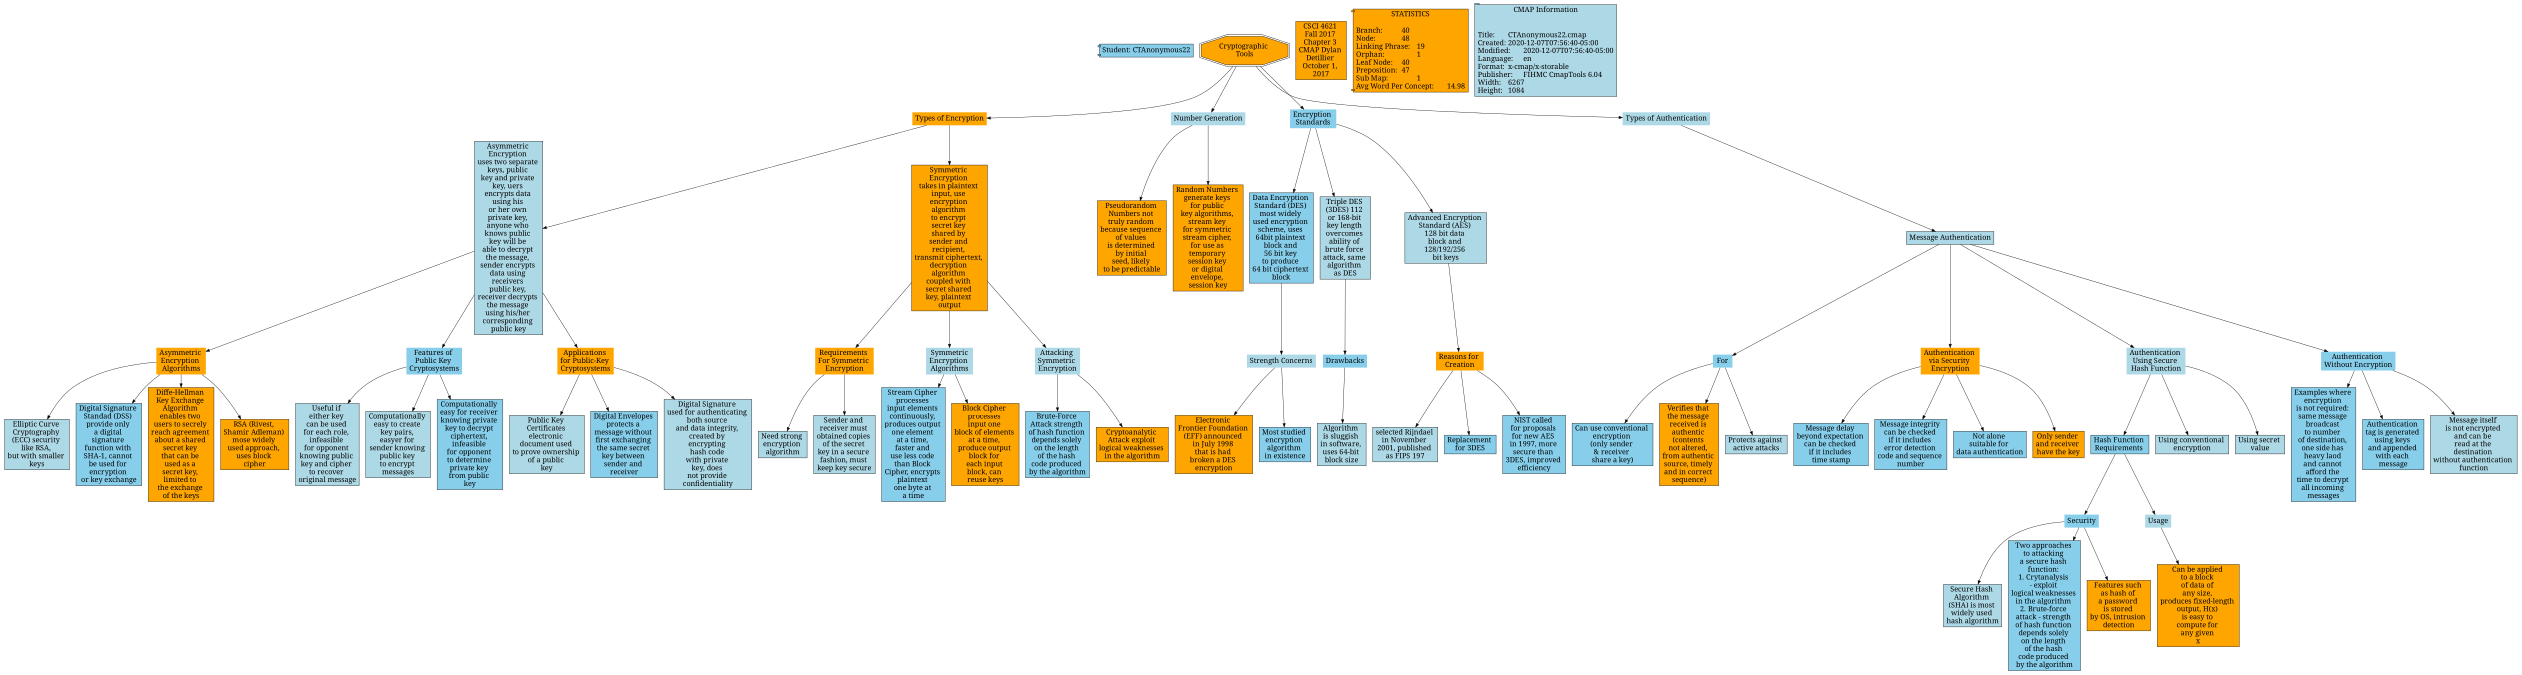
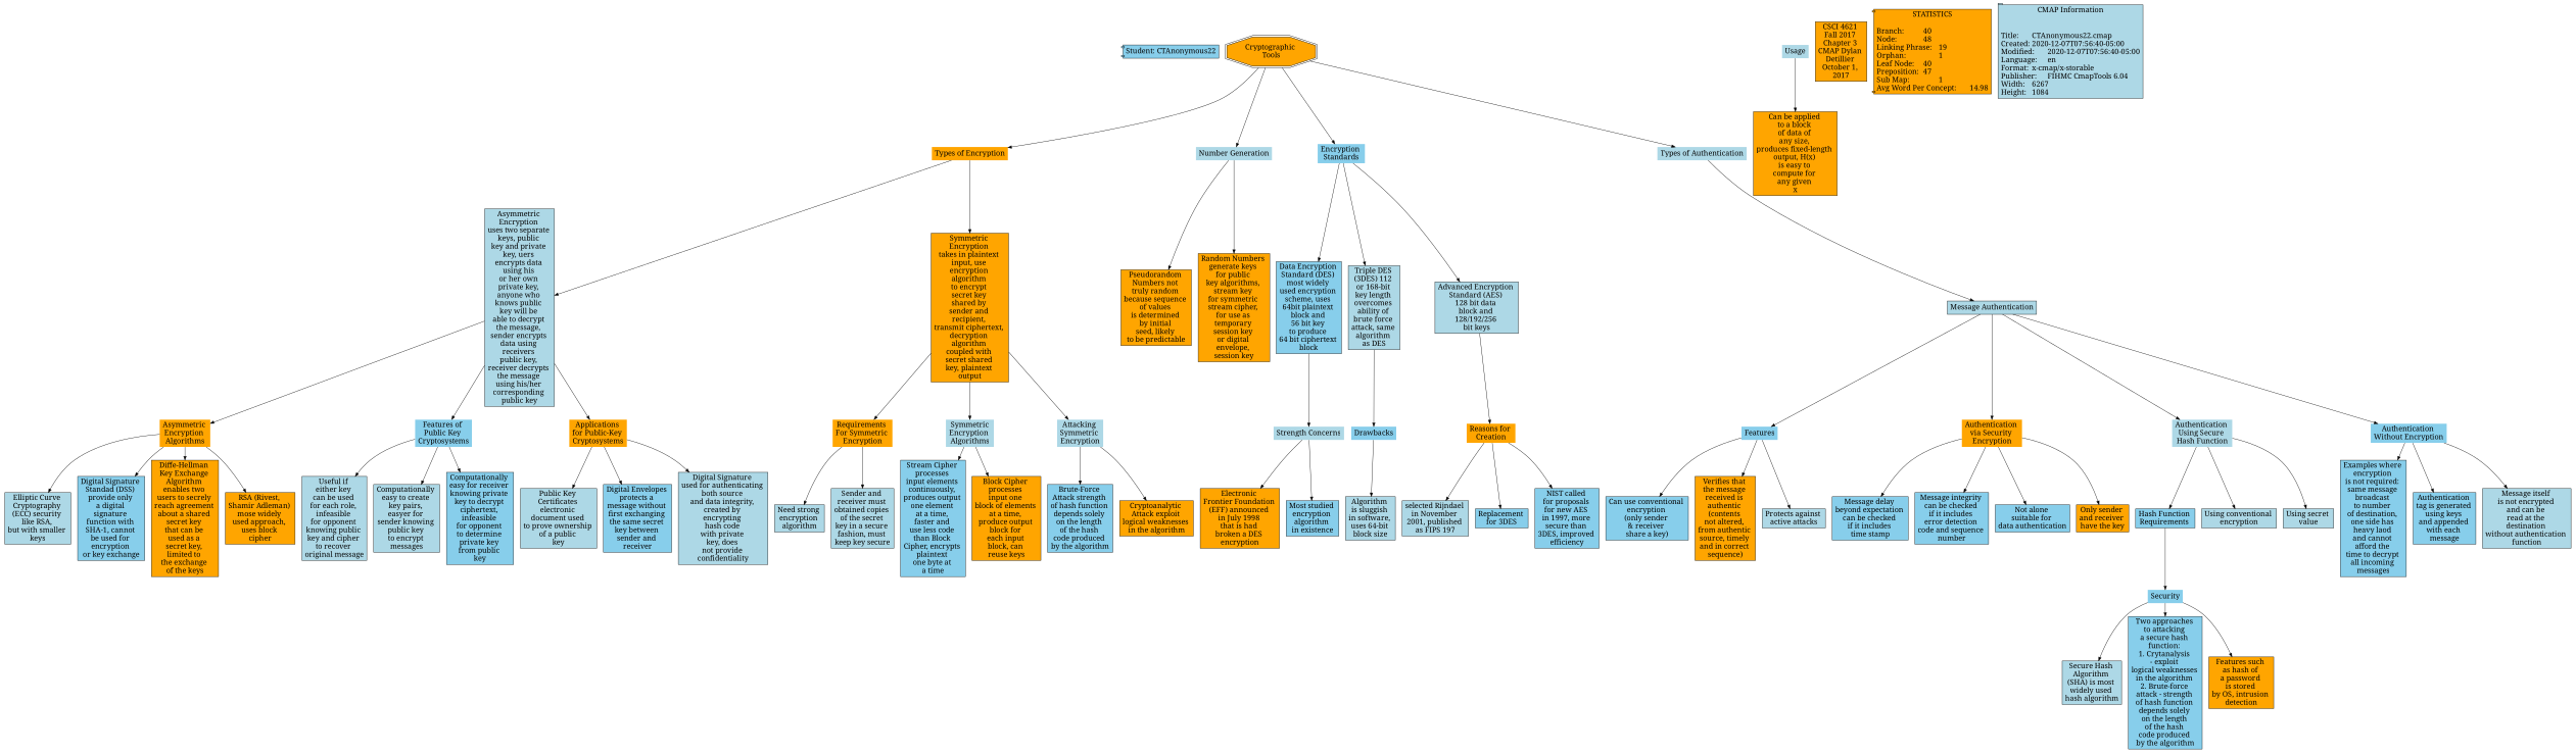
  digraph {
    fontname="Noto Serif"
    node [fillcolor=lightblue fontname="Noto Serif" fontsize=20 shape=rect style=filled]
    edge [constraint=true fontname="Noto Serif"]
    n1 [fillcolor=skyblue label="Student: CTAnonymous22" shape=component]
-   n2 [fillcolor=skyblue label=For shape=none]
+   n2 [fillcolor=skyblue label=Features shape=none]
    n3 [fillcolor=skyblue label="Can use conventional \nencryption \n(only sender \n& receiver \nshare a key)\n"]
    n4 [fillcolor=orange label="Verifies that \nthe message \nreceived is \nauthentic \n(contents \nnot altered, \nfrom authentic \nsource, timely \nand in correct \nsequence)"]
    n5 [label="Protects against \nactive attacks\n"]
    n6 [fillcolor=skyblue label=Security shape=none]
    n7 [label="Secure Hash \nAlgorithm \n(SHA) is most \nwidely used \nhash algorithm\n"]
    n8 [fillcolor=skyblue label="Two approaches \nto attacking \na secure hash \nfunction: \n1. Crytanalysis \n- exploit \nlogical weaknesses \nin the algorithm \n2. Brute-force \nattack - strength \nof hash function \ndepends solely \non the length \nof the hash \ncode produced \nby the algorithm\n"]
    n9 [fillcolor=orange label="Features such \nas hash of \na password \nis stored \nby OS, intrusion \ndetection"]
    n10 [fillcolor=skyblue label="Hash Function \nRequirements \n"]
    n11 [label=Usage shape=none]
    n12 [fillcolor=orange label="Can be applied \nto a block \nof data of \nany size, \nproduces fixed-length \noutput, H(x) \nis easy to \ncompute for \nany given \nx"]
    n13 [label="Message Authentication\n"]
    n14 [fillcolor=orange label="Authentication \nvia Security \nEncryption" shape=none]
    n15 [label="Authentication \nUsing Secure \nHash Function\n" shape=none]
    n16 [fillcolor=skyblue label="Authentication \nWithout Encryption\n" shape=none]
    n17 [fillcolor=skyblue label="Message delay \nbeyond expectation \ncan be checked \nif it includes \ntime stamp\n"]
    n18 [fillcolor=skyblue label="Message integrity \ncan be checked \nif it includes \nerror detection \ncode and sequence \nnumber"]
    n19 [fillcolor=skyblue label="Not alone \nsuitable for \ndata authentication\n"]
    n20 [fillcolor=orange label="Only sender \nand receiver \nhave the key\n"]
    n21 [label="Using conventional \nencryption"]
    n22 [label="Using secret \nvalue"]
    n23 [fillcolor=skyblue label="Examples where \nencryption \nis not required: \nsame message \nbroadcast \nto number \nof destination, \none side has \nheavy laod \nand cannot \nafford the \ntime to decrypt \nall incoming \nmessages"]
    n24 [fillcolor=skyblue label="Authentication \ntag is generated \nusing keys \nand appended \nwith each \nmessage"]
    n25 [label="Message itself \nis not encrypted \nand can be \nread at the \ndestination \nwithout authentication \nfunction"]
    n26 [fillcolor=orange label="Types of Encryption\n" shape=none]
    n27 [label="Asymmetric \nEncryption \nuses two separate \nkeys, public \nkey and private \nkey, uers \nencrypts data \nusing his \nor her own \nprivate key, \nanyone who \nknows public \nkey will be \nable to decrypt \nthe message, \nsender encrypts \ndata using \nreceivers \npublic key, \nreceiver decrypts \nthe message \nusing his/her \ncorresponding \npublic key\n"]
    n28 [fillcolor=orange label="Symmetric \nEncryption \ntakes in plaintext \ninput, use \nencryption \nalgorithm \nto encrypt \nsecret key \nshared by \nsender and \nrecipient, \ntransmit ciphertext, \ndecryption \nalgorithm \ncoupled with \nsecret shared \nkey, plaintext \noutput"]
    n29 [fillcolor=orange label="Asymmetric \nEncryption \nAlgorithms" shape=none]
    n30 [fillcolor=skyblue label="Features of \nPublic Key \nCryptosystems" shape=none]
    n31 [fillcolor=orange label="Applications \nfor Public-Key \nCryptosystems" shape=none]
    n32 [fillcolor=orange label="Requirements \nFor Symmetric \nEncryption" shape=none]
    n33 [label=" Symmetric \nEncryption \nAlgorithms" shape=none]
    n34 [label="Attacking \nSymmetric \nEncryption" shape=none]
    n35 [label="Elliptic Curve \nCryptography \n(ECC) security \nlike RSA, \nbut with smaller \nkeys"]
    n36 [fillcolor=skyblue label="Digital Signature \nStandad (DSS) \nprovide only \na digital \nsignature \nfunction with \nSHA-1, cannot \nbe used for \nencryption \nor key exchange\n"]
    n37 [fillcolor=orange label="Diffe-Hellman \nKey Exchange \nAlgorithm \nenables two \nusers to secrely \nreach agreement \nabout a shared \nsecret key \nthat can be \nused as a \nsecret key, \nlimited to \nthe exchange \nof the keys\n"]
    n38 [fillcolor=orange label="RSA (Rivest, \nShamir Adleman) \nmose widely \nused approach, \nuses block \ncipher"]
    n39 [label="Useful if \neither key \ncan be used \nfor each role, \ninfeasible \nfor opponent \nknowing public \nkey and cipher \nto recover \noriginal message\n"]
    n40 [label="Computationally \neasy to create \nkey pairs, \neasyer for \nsender knowing \npublic key \nto encrypt \nmessages"]
    n41 [fillcolor=skyblue label="Computationally \neasy for receiver \nknowing private \nkey to decrypt \nciphertext, \ninfeasible \nfor opponent \nto determine \nprivate key \nfrom public \nkey"]
    n42 [label="Public Key \nCertificates \nelectronic \ndocument used \nto prove ownership \nof a public \nkey"]
    n43 [fillcolor=skyblue label="Digital Envelopes \nprotects a \nmessage without \nfirst exchanging \nthe same secret \nkey between \nsender and \nreceiver"]
    n44 [label="Digital Signature \nused for authenticating \nboth source \nand data integrity, \ncreated by \nencrypting \nhash code \nwith private \nkey, does \nnot provide \nconfidentiality"]
    n45 [label="Need strong \nencryption \nalgorithm"]
    n46 [label="Sender and \nreceiver must \nobtained copies \nof the secret \nkey in a secure \nfashion, must \nkeep key secure\n"]
    n47 [label="Number Generation\n" shape=none]
    n48 [fillcolor=orange label="Pseudorandom \nNumbers not \ntruly random \nbecause sequence \nof values \nis determined \nby initial \nseed, likely \nto be predictable\n"]
    n49 [fillcolor=orange label="Random Numbers \ngenerate keys \nfor public \nkey algorithms, \nstream key \nfor symmetric \nstream cipher, \nfor use as \ntemporary \nsession key \nor digital \nenvelope, \nsession key\n"]
    n50 [fillcolor=orange label="Cryptographic \nTools" shape=doubleoctagon]
    n51 [fillcolor=skyblue label="Encryption \nStandards" shape=none]
    n52 [label="Types of Authentication\n" shape=none]
    n53 [fillcolor=skyblue label="Data Encryption \nStandard (DES) \nmost widely \nused encryption \nscheme, uses \n64bit plaintext \nblock and \n56 bit key \nto produce \n64 bit ciphertext \nblock"]
    n54 [label="Triple DES \n(3DES) 112 \nor 168-bit \nkey length \novercomes \nability of \nbrute force \nattack, same \nalgorithm \nas DES"]
    n55 [label="Advanced Encryption \nStandard (AES) \n128 bit data \nblock and \n128/192/256 \nbit keys"]
    n56 [fillcolor=orange label="Reasons for \nCreation" shape=none]
    n57 [label="selected Rijndael \nin November \n2001, published \nas FIPS 197\n"]
    n58 [fillcolor=skyblue label="Replacement \nfor 3DES"]
    n59 [fillcolor=skyblue label="NIST called \nfor proposals \nfor new AES \nin 1997, more \nsecure than \n3DES, improved \nefficiency"]
    n60 [label="Strength Concerns\n" shape=none]
    n61 [fillcolor=skyblue label=Drawbacks shape=none]
    n62 [fillcolor=orange label="Electronic \nFrontier Foundation \n(EFF) announced \nin July 1998 \nthat is had \nbroken a DES \nencryption"]
    n63 [fillcolor=skyblue label="Most studied \nencryption \nalgorithm \nin existence\n"]
    n64 [fillcolor=skyblue label="Stream Cipher \nprocesses \ninput elements \ncontinuously, \nproduces output \none element \nat a time, \nfaster and \nuse less code \nthan Block \nCipher, encrypts \nplaintext \none byte at \na time"]
    n65 [fillcolor=orange label="Block Cipher \nprocesses \ninput one \nblock of elements \nat a time, \nproduce output \nblock for \neach input \nblock, can \nreuse keys\n"]
    n66 [label="Algorithm \nis sluggish \nin software, \nuses 64-bit \nblock size\n"]
    n67 [fillcolor=skyblue label="Brute-Force \nAttack strength \nof hash function \ndepends solely \non the length \nof the hash \ncode produced \nby the algorithm\n"]
    n68 [fillcolor=orange label="Cryptoanalytic \nAttack exploit \nlogical weaknesses \nin the algorithm\n"]
    n69 [fillcolor=orange label="CSCI 4621 \nFall 2017 \nChapter 3 \nCMAP Dylan \nDetillier \nOctober 1, \n2017"]
    n70 [Gsplines=true fillcolor=orange label="STATISTICS\n\lBranch:		40\lNode:		48\lLinking Phrase:	19\lOrphan:		1\lLeaf Node:	40\lPreposition:	47\lSub Map:		1\lAvg Word Per Concept:	14.98\l" shape=component]
    n71 [Gsplines=true label="CMAP Information\n\n\lTitle:	CTAnonymous22.cmap\lCreated:	2020-12-07T07:56:40-05:00\lModified:	2020-12-07T07:56:40-05:00\lLanguage:	en\lFormat:	x-cmap/x-storable\lPublisher:	FIHMC CmapTools 6.04\lWidth:	6267\lHeight:	1084\l" shape=tab]
    n2 -> n3
    n2 -> n4
    n2 -> n5
    n6 -> n7
    n6 -> n8
    n6 -> n9
    n10 -> n6
-   n10 -> n11
    n11 -> n12
    n13 -> n2
    n13 -> n14
    n13 -> n15
    n13 -> n16
    n14 -> n17
    n14 -> n18
    n14 -> n19
    n14 -> n20
    n15 -> n10
    n15 -> n21
    n15 -> n22
    n16 -> n23
    n16 -> n24
    n16 -> n25
    n26 -> n27
    n26 -> n28
    n27 -> n29
    n27 -> n30
    n27 -> n31
    n28 -> n32
    n28 -> n33
    n28 -> n34
    n29 -> n35
    n29 -> n36
    n29 -> n37
    n29 -> n38
    n30 -> n39
    n30 -> n40
    n30 -> n41
    n31 -> n42
    n31 -> n43
    n31 -> n44
    n32 -> n45
    n32 -> n46
    n33 -> n64
    n33 -> n65
    n34 -> n67
    n34 -> n68
    n47 -> n48
    n47 -> n49
    n50 -> n26
    n50 -> n47
    n50 -> n51
    n50 -> n52
    n51 -> n53
    n51 -> n54
    n51 -> n55
    n52 -> n13
    n53 -> n60
    n54 -> n61
    n55 -> n56
    n56 -> n57
    n56 -> n58
    n56 -> n59
    n60 -> n62
    n60 -> n63
    n61 -> n66
  }
